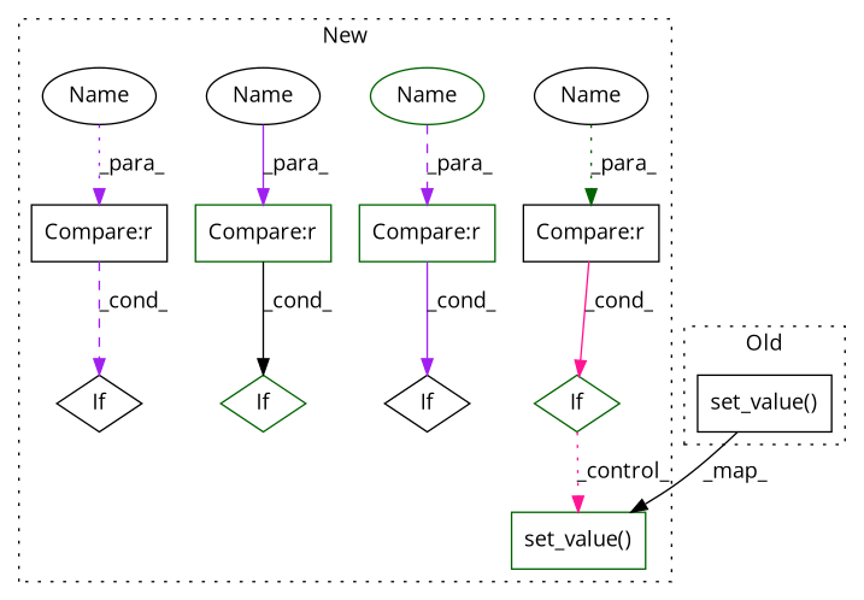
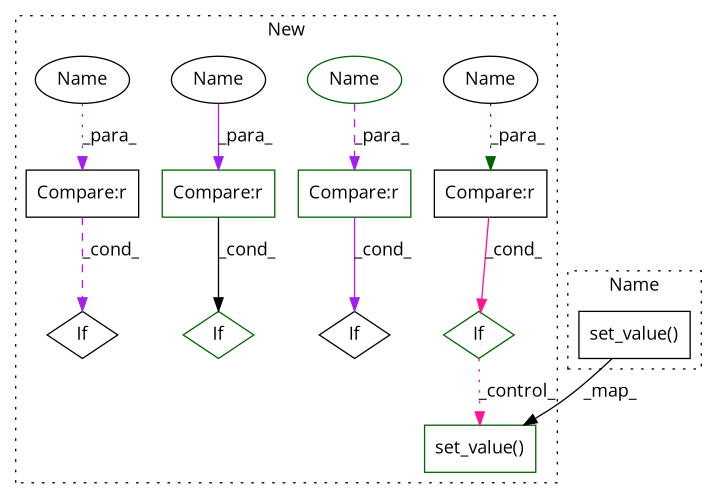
  digraph {
    fontname="Open Sans"
    node [a=96 l=3 shape=box color=black fontname="Open Sans"]
    edge [color=purple style=solid fontname="Open Sans"]
    n1 [a=75 l="23,25" label="set_value()" s="3761,3812" color=darkgreen]
    n2 [label=If s=3718 shape=diamond color=darkgreen]
    n3 [a=40 l=26 label="Compare:r" s=3721]
    n4 [a=40 l=24 label="Compare:r" s=3446]
    n5 [label=If s=3443 shape=diamond]
    n6 [a=40 l=32 label="Compare:r" s=3849 color=darkgreen]
    n7 [label=If s=3846 shape=diamond]
    n8 [a=40 l=30 label="Compare:r" s=3570 color=darkgreen]
    n9 [label=If s=3567 shape=diamond color=darkgreen]
    n10 [a=87 l=4 label=Name s=3743 shape=ellipse]
    n11 [a=87 l=4 label=Name s=3877 shape=ellipse color=darkgreen]
    n12 [a=87 l=4 label=Name s=3596 shape=ellipse]
    n13 [a=87 l=4 label=Name s=3466 shape=ellipse]
    n14 [a=75 l="23,47" label="set_value()" s="3655,3706"]
    subgraph cluster_1 {
      label=New
      style=dotted
      n1
      n2
      n3
      n4
      n5
      n6
      n7
      n8
      n9
      n10
      n11
      n12
      n13
    }
    subgraph cluster_2 {
-     label=Old
+     label=Name
      style=dotted
      n14
    }
    n2 -> n1 [label=_control_ color=deeppink style=dotted]
    n3 -> n2 [label=_cond_ color=deeppink]
    n4 -> n5 [label=_cond_ style=dashed]
    n6 -> n7 [label=_cond_]
    n8 -> n9 [label=_cond_ color=black]
    n10 -> n3 [label=_para_ color=darkgreen style=dotted]
    n11 -> n6 [label=_para_ style=dashed]
    n12 -> n8 [label=_para_]
    n13 -> n4 [label=_para_ style=dotted]
    n14 -> n1 [label=_map_ color=black]
  }
